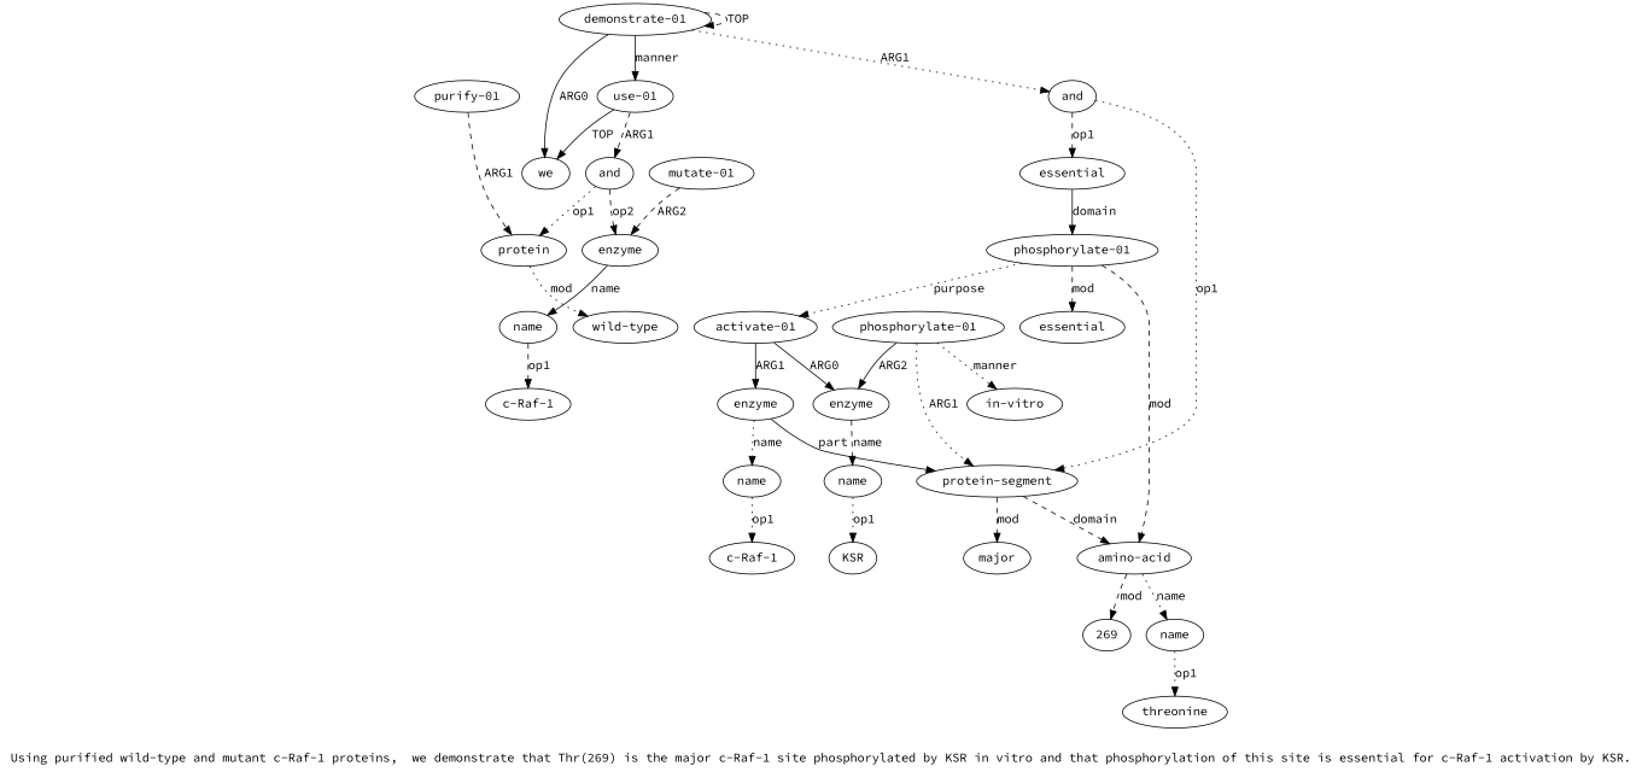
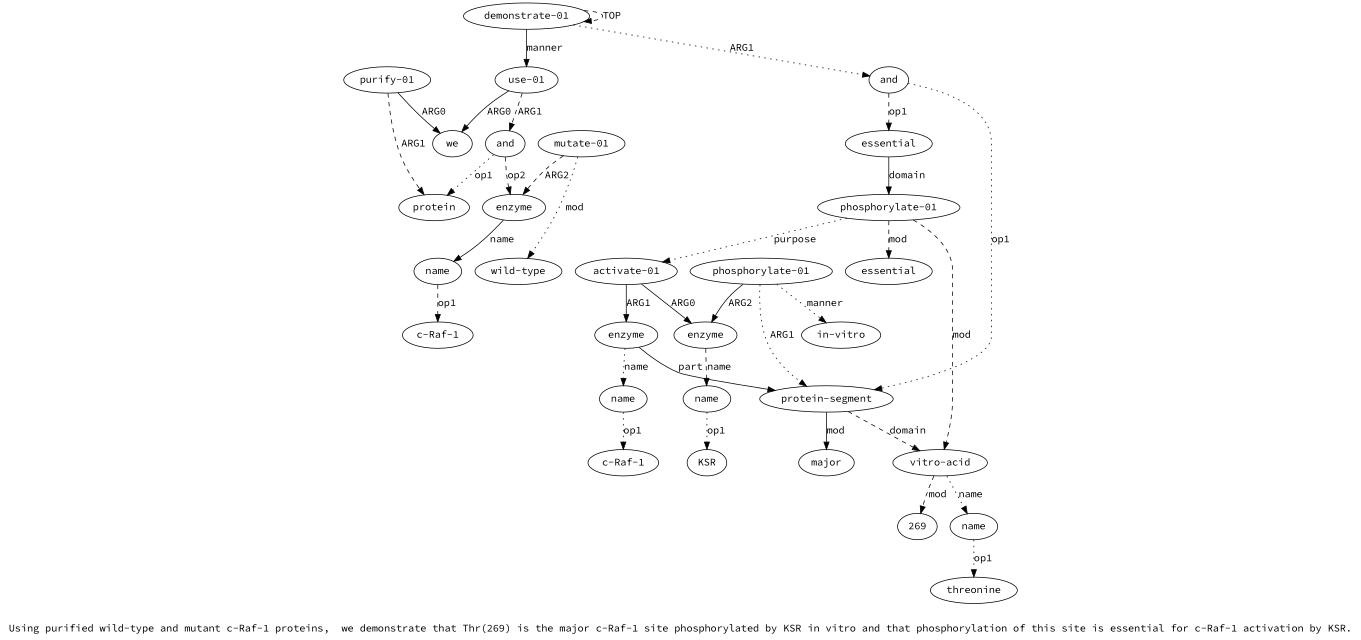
  digraph {
    fontname="Source Code Pro"
    label="Using purified wild-type and mutant c-Raf-1 proteins,  we demonstrate that Thr(269) is the major c-Raf-1 site phosphorylated by KSR in vitro and that phosphorylation of this site is essential for c-Raf-1 activation by KSR."
    node [color=black fontname="Source Code Pro" gold_ind=-1 gold_label=name test_ind=-1 test_label=name]
    edge [color=black fontname="Source Code Pro" gold_label=op1 style=dashed test_label=op1]
    n1 [gold_ind=20 gold_label="wild-type" label="wild-type" test_ind=20 test_label="wild-type"]
    n2 [gold_ind=21 gold_label="purify-01" label="purify-01" test_ind=21 test_label="purify-01"]
    n3 [gold_ind=19 gold_label=protein label=protein test_ind=19 test_label=protein]
    n4 [gold_ind=22 gold_label=enzyme label=enzyme test_ind=22 test_label=enzyme]
    n5 [gold_ind=23 label=name test_ind=23]
    n6 [gold_label="c-Raf-1" label="c-Raf-1" test_label="c-Raf-1"]
    n7 [gold_ind=24 gold_label="mutate-01" label="mutate-01" test_ind=24 test_label="mutate-01"]
    n8 [gold_label=269 label=269 test_label=269]
    n9 [gold_label=KSR label=KSR test_label=KSR]
    n10 [gold_label="c-Raf-1" label="c-Raf-1" test_label="c-Raf-1"]
    n11 [gold_ind=15 gold_label=essential label=essential test_ind=15 test_label=essential]
    n12 [gold_ind=14 gold_label="phosphorylate-01" label="phosphorylate-01" test_ind=14 test_label="phosphorylate-01"]
    n13 [gold_ind=16 gold_label="activate-01" label="activate-01" test_ind=16 test_label="activate-01"]
-   n14 [gold_ind=6 gold_label="amino-acid" label="amino-acid" test_ind=6 test_label="amino-acid"]
+   n14 [gold_ind=6 gold_label="amino-acid" label="vitro-acid" test_ind=6 test_label="amino-acid"]
    n15 [gold_ind=10 gold_label=enzyme label=enzyme test_ind=10 test_label=enzyme]
    n16 [gold_ind=4 gold_label=enzyme label=enzyme test_ind=4 test_label=enzyme]
    n17 [gold_ind=7 label=name test_ind=7]
    n18 [gold_ind=11 label=name test_ind=11]
    n19 [gold_ind=3 gold_label="protein-segment" label="protein-segment" test_ind=3 test_label="protein-segment"]
    n20 [gold_ind=5 label=name test_ind=5]
    n21 [gold_label=threonine label=threonine test_label=threonine]
    n22 [gold_ind=17 gold_label="use-01" label="use-01" test_ind=17 test_label="use-01"]
    n23 [gold_ind=18 gold_label=and label=and test_ind=18 test_label=and]
    n24 [gold_ind=1 gold_label=we label=we test_ind=1 test_label=we]
    n25 [gold_ind=8 gold_label=major label=major test_ind=8 test_label=major]
    n26 [gold_ind=13 gold_label=essential label=essential test_ind=13 test_label=essential]
    n27 [gold_ind=12 gold_label="in-vitro" label="in-vitro" test_ind=12 test_label="in-vitro"]
    n28 [gold_ind=0 gold_label="demonstrate-01" label="demonstrate-01" test_ind=0 test_label="demonstrate-01"]
    n29 [gold_ind=2 gold_label=and label=and test_ind=2 test_label=and]
    n30 [gold_ind=9 gold_label="phosphorylate-01" label="phosphorylate-01" test_ind=9 test_label="phosphorylate-01"]
    n2 -> n3 [gold_label=ARG1 label=ARG1 test_label=ARG1]
-   n3 -> n1 [gold_label=mod label=mod style=dotted test_label=mod]
+   n7 -> n1 [gold_label=mod label=mod style=dotted test_label=mod]
    n4 -> n5 [gold_label=name label=name style=solid test_label=name]
    n5 -> n6 [label=op1]
    n7 -> n4 [gold_label=ARG2 label=ARG2 test_label=ARG2]
    n12 -> n11 [gold_label=mod label=mod test_label=mod]
    n12 -> n13 [gold_label=purpose label=purpose style=dotted test_label=purpose]
    n12 -> n14 [gold_label=mod label=mod test_label=mod]
    n13 -> n15 [gold_label=ARG0 label=ARG0 style=solid test_label=ARG0]
    n13 -> n16 [gold_label=ARG1 label=ARG1 style=solid test_label=ARG1]
    n14 -> n8 [gold_label=mod label=mod test_label=mod]
    n14 -> n17 [gold_label=name label=name style=dotted test_label=name]
    n15 -> n18 [gold_label=name label=name test_label=name]
    n16 -> n19 [gold_label=part label=part style=solid test_label=part]
    n16 -> n20 [gold_label=name label=name style=dotted test_label=name]
    n17 -> n21 [label=op1 style=dotted]
    n18 -> n9 [label=op1 style=dotted]
    n19 -> n14 [gold_label=domain label=domain test_label=domain]
-   n19 -> n25 [gold_label=mod label=mod test_label=mod]
+   n19 -> n25 [gold_label=mod label=mod style=solid test_label=mod]
    n20 -> n10 [label=op1 style=dotted]
    n22 -> n23 [gold_label=ARG1 label=ARG1 test_label=ARG1]
-   n22 -> n24 [gold_label=ARG0 label=TOP style=solid test_label=ARG0]
+   n22 -> n24 [gold_label=ARG0 label=ARG0 style=solid test_label=ARG0]
    n23 -> n3 [label=op1 style=dotted]
    n23 -> n4 [gold_label=op2 label=op2 test_label=op2]
    n26 -> n12 [gold_label=domain label=domain style=solid test_label=domain]
    n28 -> n22 [gold_label=manner label=manner style=solid test_label=manner]
-   n28 -> n24 [gold_label=ARG0 label=ARG0 style=solid test_label=ARG0]
+   n2 -> n24 [gold_label=ARG0 label=ARG0 style=solid test_label=ARG0]
    n28 -> n28 [gold_label=TOP label=TOP test_label=TOP]
    n28 -> n29 [gold_label=ARG1 label=ARG1 style=dotted test_label=ARG1]
    n29 -> n19 [label=op1 style=dotted]
    n29 -> n26 [label=op1]
    n30 -> n15 [gold_label=ARG2 label=ARG2 style=solid test_label=ARG2]
    n30 -> n19 [gold_label=ARG1 label=ARG1 style=dotted test_label=ARG1]
    n30 -> n27 [gold_label=manner label=manner style=dotted test_label=manner]
  }
